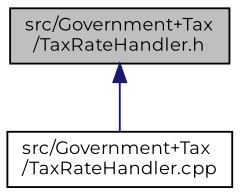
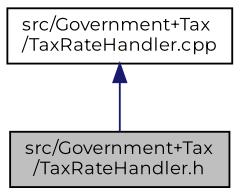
  digraph {
    fontname=Montserrat
    node [color=black fontname=Montserrat fontsize=10 shape=record style=filled]
    n1 [fillcolor=grey75 fontcolor=black height=0.2 label="src/Government+Tax\l/TaxRateHandler.h" width=0.4]
    n2 [fillcolor=white height=0.2 label="src/Government+Tax\l/TaxRateHandler.cpp" width=0.4]
-   n1 -> n2 [color=midnightblue dir=back fontname=Montserrat fontsize=10 labelfontname=Helvetica labelfontsize=10 style=solid]
+   n2 -> n1 [color=midnightblue dir=back fontname=Montserrat fontsize=10 labelfontname=Helvetica labelfontsize=10 style=solid]
  }
